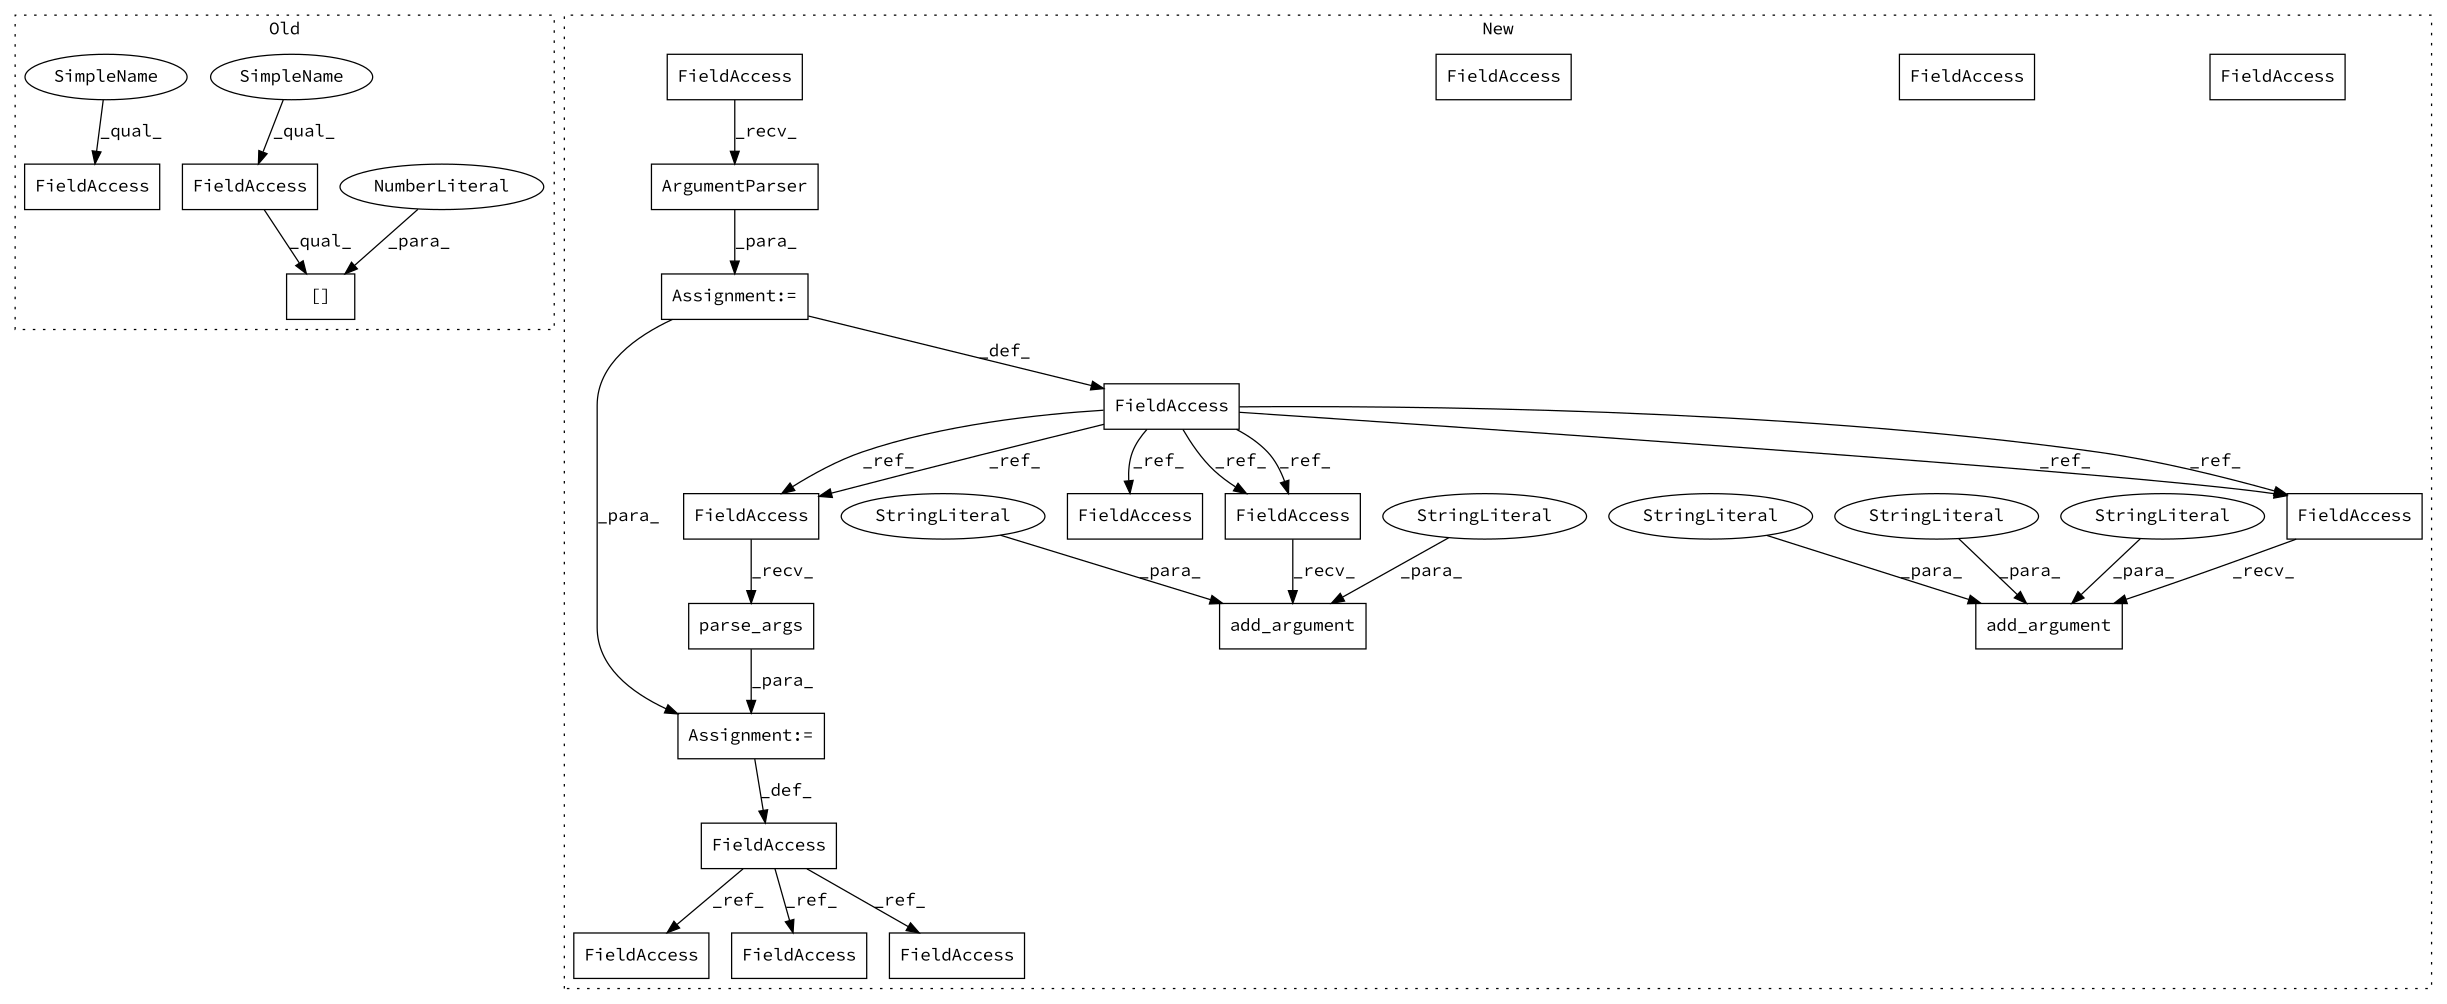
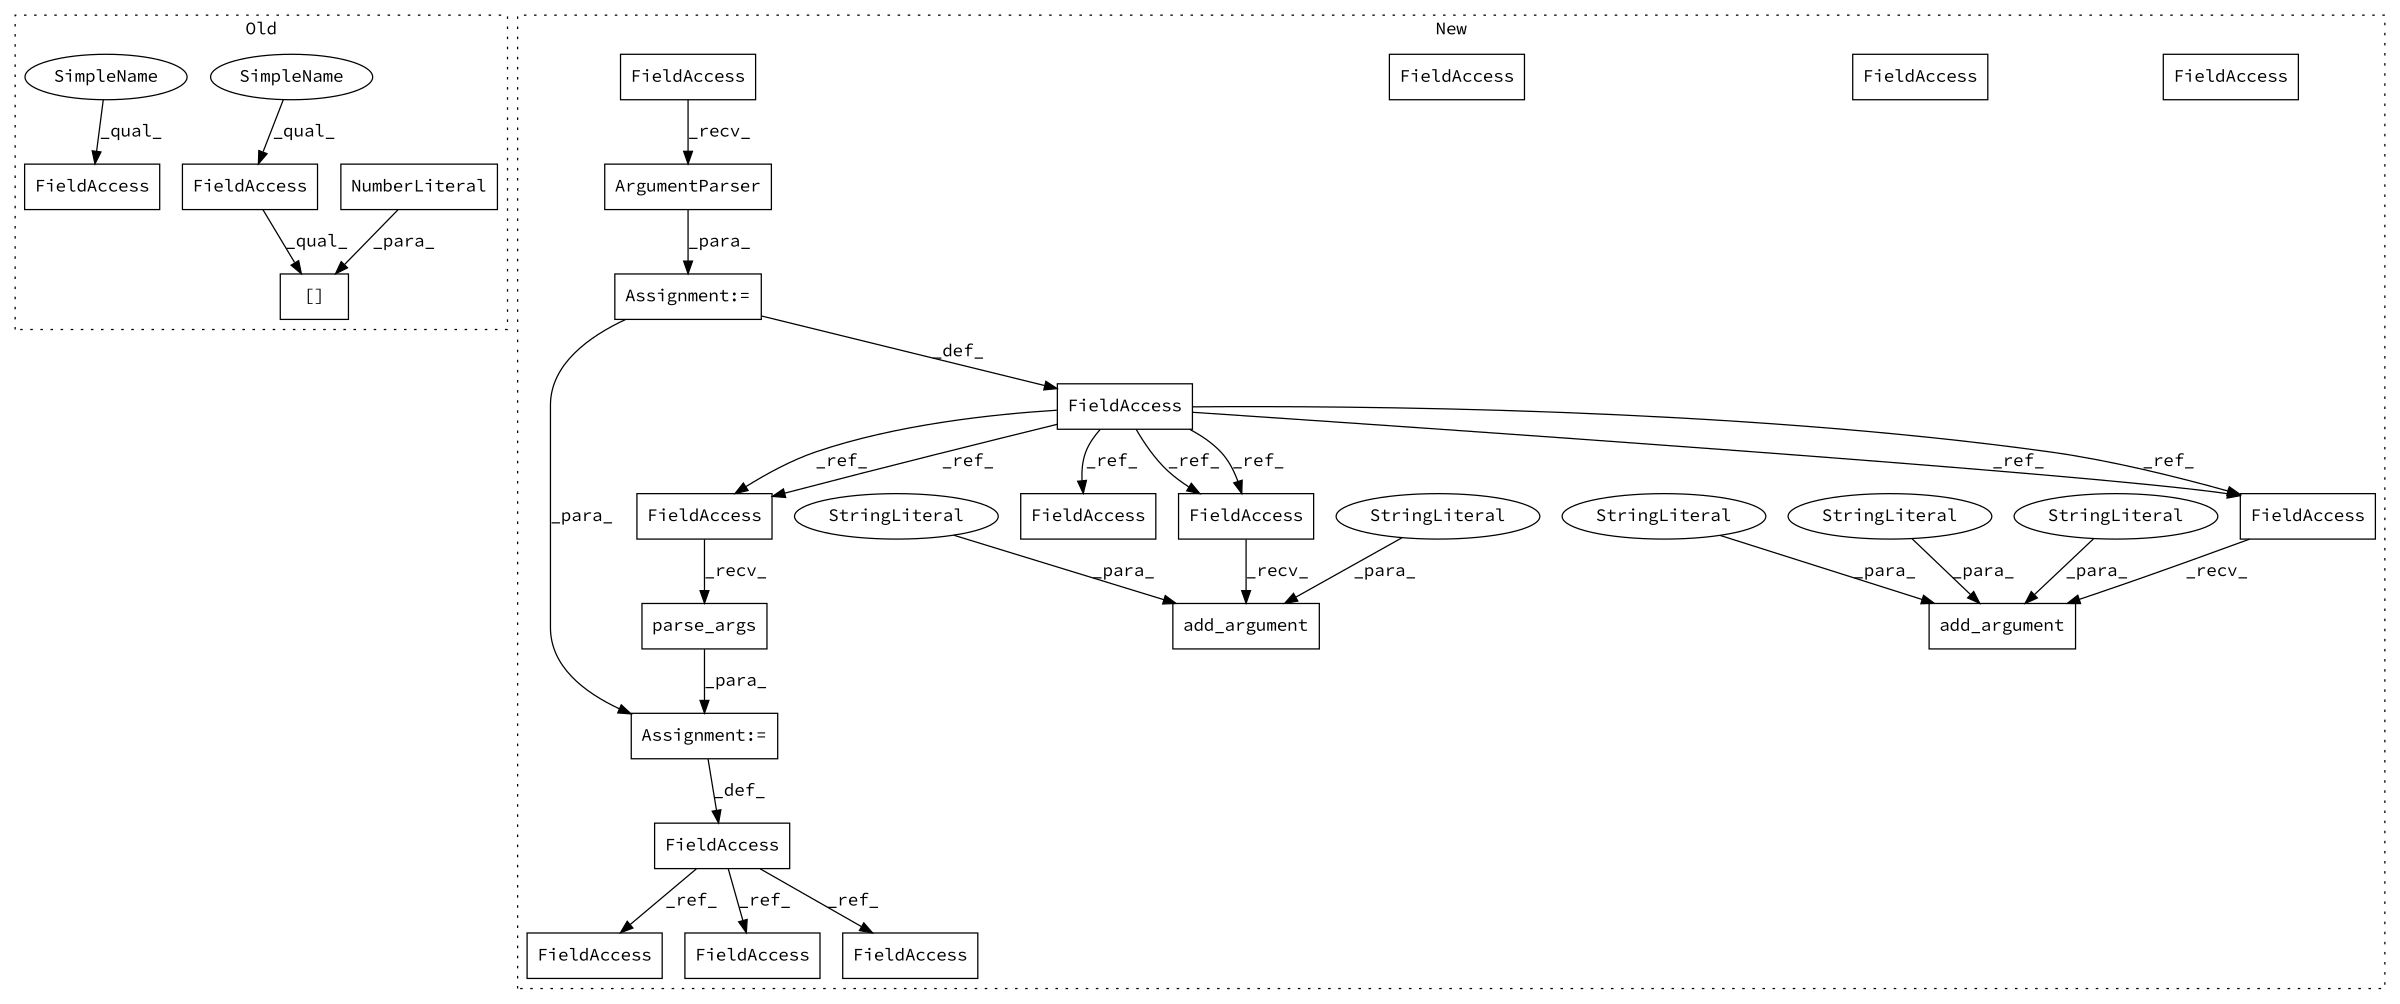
  digraph {
    fontname="Source Code Pro"
    node [a=22 l=6 s=2459 shape=box fontname="Source Code Pro"]
    edge [fontname="Source Code Pro"]
    n1 [a=2 l="9,1" label="[]" s="2459,2469"]
    n2 [l=8 label=FieldAccess]
-   n3 [a=34 l=1 label=NumberLiteral s=2468 shape=ellipse]
+   n3 [a=34 l=1 label=NumberLiteral s=2468]
    n4 [l=8 label=FieldAccess s=2530]
    n5 [a=42 l=3 label=SimpleName shape=ellipse]
    n6 [a=42 l=3 label=SimpleName s=2530 shape=ellipse]
    n7 [a=32 l="13,1" label=add_argument s="2387,2505"]
    n8 [a=45 l=16 label=StringLiteral s=2424 shape=ellipse]
    n9 [a=45 l=16 label=StringLiteral s=2400 shape=ellipse]
    n10 [a=45 l=64 label=StringLiteral s=2441 shape=ellipse]
    n11 [label=FieldAccess s=2380]
    n12 [label=FieldAccess s=2323]
    n13 [label=FieldAccess s=2733]
    n14 [label=FieldAccess s=2514]
    n15 [label=FieldAccess s=3061]
    n16 [a=32 l=12 label=parse_args s=3068]
    n17 [l=4 label=FieldAccess s=3056]
    n18 [a=7 l=1 label="Assignment:=" s=3060]
    n19 [l=4 label=FieldAccess s=3380]
    n20 [l=4 label=FieldAccess s=3095]
    n21 [a=32 l="13,1" label=add_argument s="2521,2602"]
    n22 [a=45 l=13 label=StringLiteral s=2534 shape=ellipse]
    n23 [a=45 l=42 label=StringLiteral s=2560 shape=ellipse]
    n24 [a=32 l="15,1" label=ArgumentParser s="2339,2371"]
    n25 [l=4 label=FieldAccess s=3127]
    n26 [a=7 l=1 label="Assignment:=" s=2329]
    n27 [l=8 label=FieldAccess s=2330]
    n28 [label=FieldAccess s=3061]
    n29 [label=FieldAccess s=2514]
    n30 [label=FieldAccess s=2380]
    subgraph cluster_1 {
      label=Old
      style=dotted
      n1
      n2
      n3
      n4
      n5
      n6
    }
    subgraph cluster_2 {
      label=New
      style=dotted
      n7
      n8
      n9
      n10
      n11
      n12
      n13
      n14
      n15
      n16
      n17
      n18
      n19
      n20
      n21
      n22
      n23
      n24
      n25
      n26
      n27
      n28
      n29
      n30
    }
    n2 -> n1 [label=_qual_]
    n3 -> n1 [label=_para_]
    n5 -> n2 [label=_qual_]
    n6 -> n4 [label=_qual_]
    n8 -> n7 [label=_para_]
    n9 -> n7 [label=_para_]
    n10 -> n7 [label=_para_]
    n12 -> n13 [label=_ref_]
    n12 -> n28 [label=_ref_]
    n12 -> n28 [label=_ref_]
    n12 -> n29 [label=_ref_]
    n12 -> n29 [label=_ref_]
    n12 -> n30 [label=_ref_]
    n12 -> n30 [label=_ref_]
    n16 -> n18 [label=_para_]
    n17 -> n19 [label=_ref_]
    n17 -> n20 [label=_ref_]
    n17 -> n25 [label=_ref_]
    n18 -> n17 [label=_def_]
    n22 -> n21 [label=_para_]
    n23 -> n21 [label=_para_]
    n24 -> n26 [label=_para_]
    n26 -> n12 [label=_def_]
    n26 -> n18 [label=_para_]
    n27 -> n24 [label=_recv_]
    n28 -> n16 [label=_recv_]
    n29 -> n21 [label=_recv_]
    n30 -> n7 [label=_recv_]
  }
